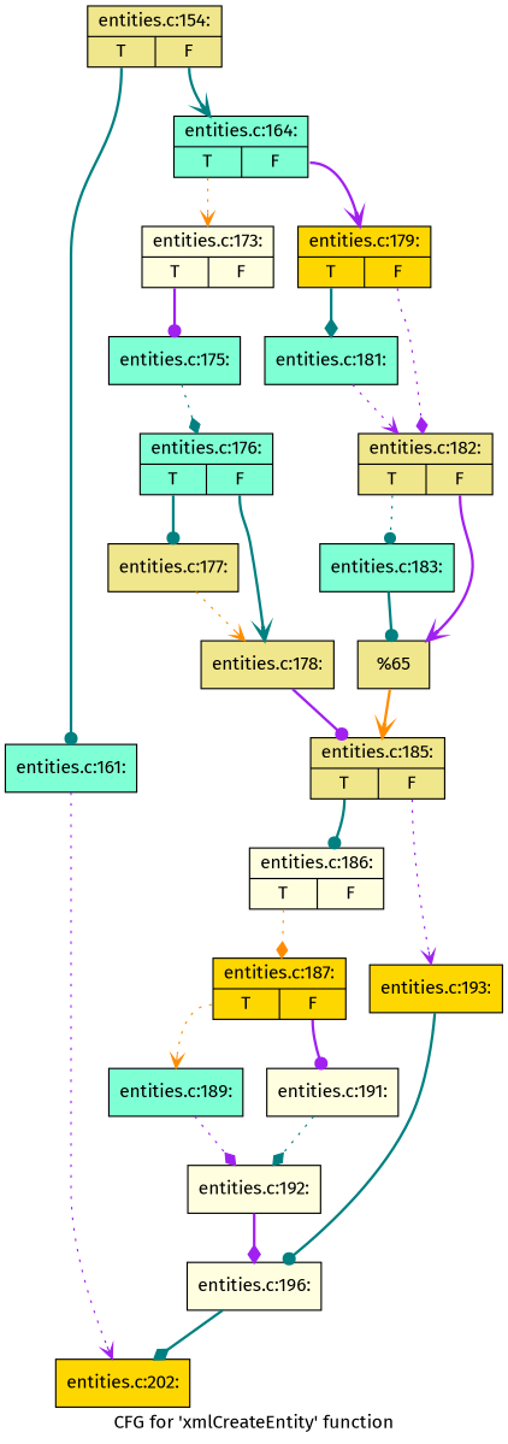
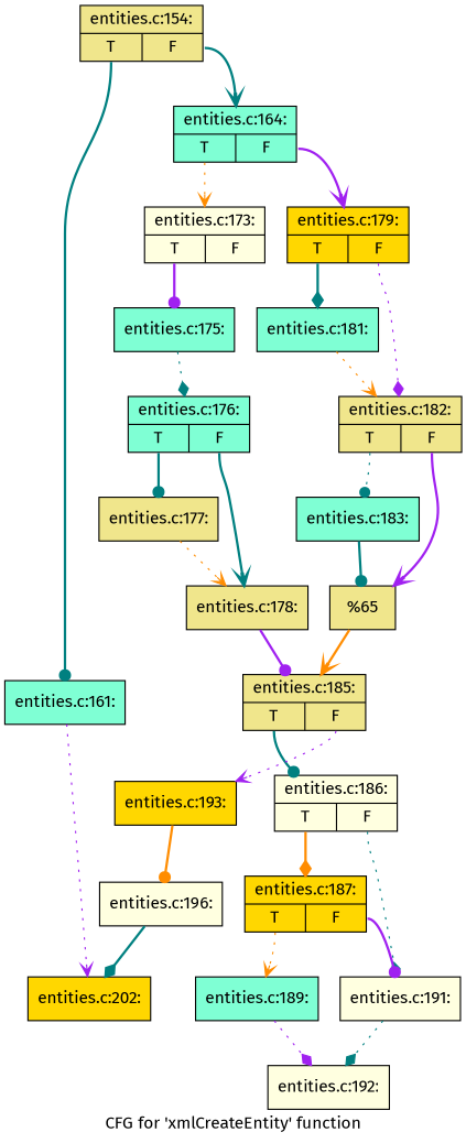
  digraph {
    fontname="Fira Sans"
    label="CFG for 'xmlCreateEntity' function"
    node [fillcolor=aquamarine fontname="Fira Sans" shape=record style=filled]
    edge [arrowhead=vee color=teal fontname="Fira Sans" style=bold]
    n1 [fillcolor=khaki label="{entities.c:154:|{<s0>T|<s1>F}}"]
    n2 [label="{entities.c:161:}"]
    n3 [label="{entities.c:164:|{<s0>T|<s1>F}}"]
    n4 [fillcolor=gold label="{entities.c:202:}"]
    n5 [fillcolor=lightyellow label="{entities.c:173:|{<s0>T|<s1>F}}"]
    n6 [fillcolor=gold label="{entities.c:179:|{<s0>T|<s1>F}}"]
    n7 [label="{entities.c:175:}"]
    n8 [label="{entities.c:181:}"]
    n9 [fillcolor=khaki label="{entities.c:182:|{<s0>T|<s1>F}}"]
    n10 [label="{entities.c:176:|{<s0>T|<s1>F}}"]
    n11 [fillcolor=khaki label="{entities.c:177:}"]
    n12 [fillcolor=khaki label="{entities.c:178:}"]
    n13 [label="{entities.c:183:}"]
    n14 [fillcolor=khaki label="{%65}"]
    n15 [fillcolor=khaki label="{entities.c:185:|{<s0>T|<s1>F}}"]
    n16 [fillcolor=lightyellow label="{entities.c:186:|{<s0>T|<s1>F}}"]
    n17 [fillcolor=gold label="{entities.c:193:}"]
    n18 [fillcolor=gold label="{entities.c:187:|{<s0>T|<s1>F}}"]
    n19 [fillcolor=lightyellow label="{entities.c:191:}"]
    n20 [fillcolor=lightyellow label="{entities.c:196:}"]
    n21 [label="{entities.c:189:}"]
    n22 [fillcolor=lightyellow label="{entities.c:192:}"]
    n1 -> n2 [arrowhead=dot tailport=s0]
    n1 -> n3 [tailport=s1]
    n2 -> n4 [color=purple style=dotted]
    n3 -> n5 [color=darkorange style=dotted tailport=s0]
    n3 -> n6 [color=purple tailport=s1]
    n5 -> n7 [arrowhead=dot color=purple tailport=s0]
    n6 -> n8 [arrowhead=diamond tailport=s0]
    n6 -> n9 [arrowhead=diamond color=purple style=dotted tailport=s1]
    n7 -> n10 [arrowhead=diamond style=dotted]
-   n8 -> n9 [color=purple style=dotted]
+   n8 -> n9 [color=darkorange style=dotted]
    n9 -> n13 [arrowhead=dot style=dotted tailport=s0]
    n9 -> n14 [color=purple tailport=s1]
    n10 -> n11 [arrowhead=dot tailport=s0]
    n10 -> n12 [tailport=s1]
    n11 -> n12 [color=darkorange style=dotted]
    n12 -> n15 [arrowhead=dot color=purple]
    n13 -> n14 [arrowhead=dot]
    n14 -> n15 [color=darkorange]
    n15 -> n16 [arrowhead=dot tailport=s0]
    n15 -> n17 [color=purple style=dotted tailport=s1]
-   n16 -> n18 [arrowhead=diamond color=darkorange style=dotted tailport=s0]
-   n17 -> n20 [arrowhead=dot]
+   n16 -> n18 [arrowhead=diamond color=darkorange tailport=s0]
+   n16 -> n19 [arrowhead=diamond style=dotted tailport=s1]
+   n17 -> n20 [arrowhead=dot color=darkorange]
    n18 -> n19 [arrowhead=dot color=purple tailport=s1]
    n18 -> n21 [color=darkorange style=dotted tailport=s0]
    n19 -> n22 [arrowhead=diamond style=dotted]
    n20 -> n4 [arrowhead=diamond]
    n21 -> n22 [arrowhead=diamond color=purple style=dotted]
-   n22 -> n20 [arrowhead=diamond color=purple]
  }
